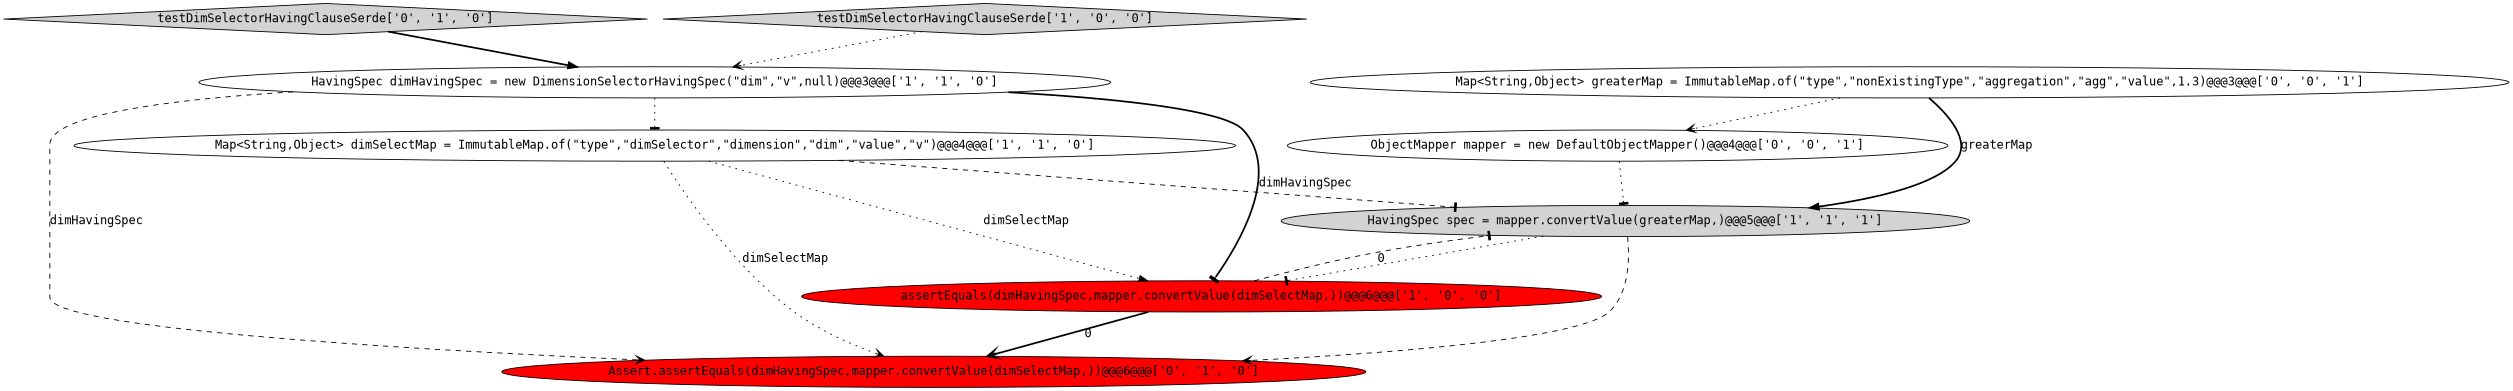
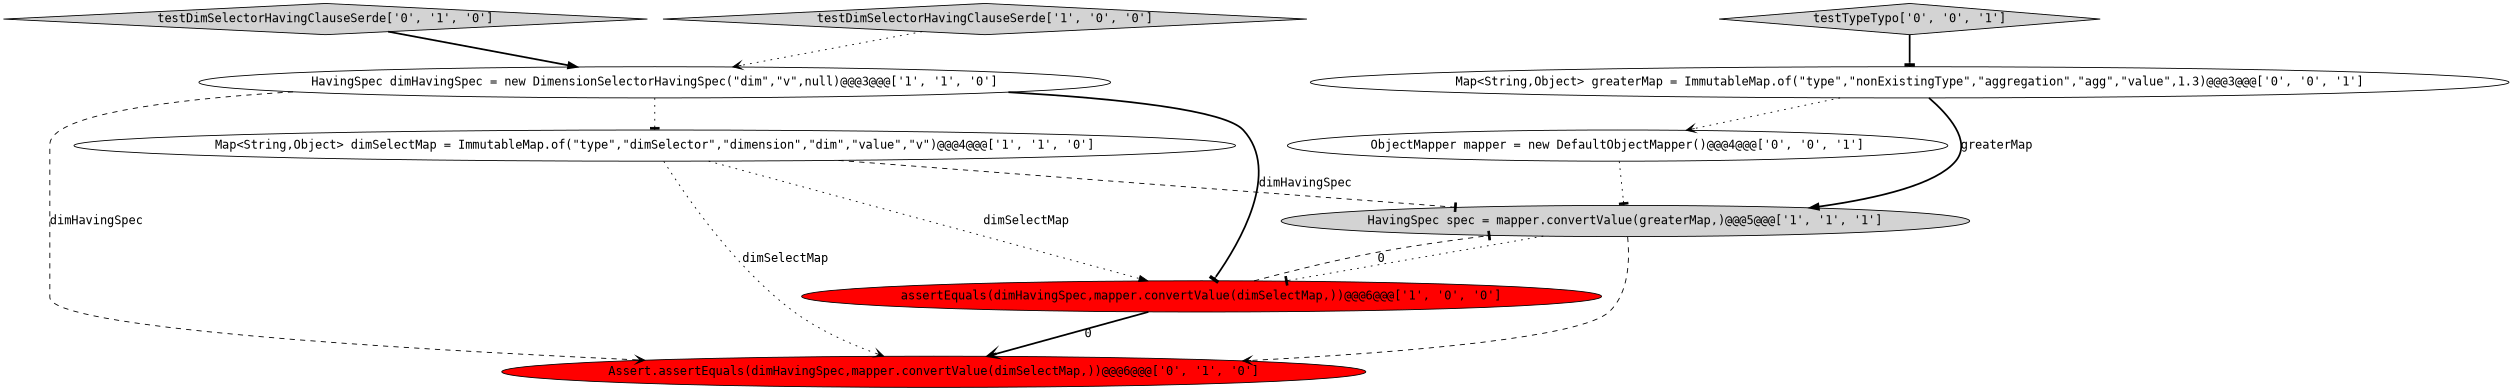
  digraph {
    fontname="DejaVu Sans Mono"
    node [fillcolor=white shape=ellipse style=filled fontname="DejaVu Sans Mono"]
    edge [style=dotted arrowhead=tee fontname="DejaVu Sans Mono"]
    n1 [label="Map<String,Object> dimSelectMap = ImmutableMap.of(\"type\",\"dimSelector\",\"dimension\",\"dim\",\"value\",\"v\")@@@4@@@['1', '1', '0']"]
    n2 [fillcolor=lightgray label="HavingSpec spec = mapper.convertValue(greaterMap,)@@@5@@@['1', '1', '1']"]
    n3 [fillcolor=red label="Assert.assertEquals(dimHavingSpec,mapper.convertValue(dimSelectMap,))@@@6@@@['0', '1', '0']"]
    n4 [fillcolor=red label="assertEquals(dimHavingSpec,mapper.convertValue(dimSelectMap,))@@@6@@@['1', '0', '0']"]
    n5 [label="Map<String,Object> greaterMap = ImmutableMap.of(\"type\",\"nonExistingType\",\"aggregation\",\"agg\",\"value\",1.3)@@@3@@@['0', '0', '1']"]
    n6 [label="ObjectMapper mapper = new DefaultObjectMapper()@@@4@@@['0', '0', '1']"]
    n7 [fillcolor=lightgray label="testDimSelectorHavingClauseSerde['1', '0', '0']" shape=diamond]
    n8 [label="HavingSpec dimHavingSpec = new DimensionSelectorHavingSpec(\"dim\",\"v\",null)@@@3@@@['1', '1', '0']"]
+   n9 [fillcolor=lightgray label="testTypeTypo['0', '0', '1']" shape=diamond]
    n10 [fillcolor=lightgray label="testDimSelectorHavingClauseSerde['0', '1', '0']" shape=diamond]
    n1 -> n2 [style=dashed]
    n1 -> n3 [label=dimSelectMap arrowhead=vee]
    n1 -> n4 [label=dimSelectMap arrowhead=normal]
    n2 -> n3 [style=dashed arrowhead=vee]
    n2 -> n4
    n4 -> n2 [label=0 style=dashed]
    n4 -> n3 [label=0 style=bold arrowhead=vee]
    n5 -> n2 [label=greaterMap style=bold arrowhead=normal]
    n5 -> n6 [arrowhead=vee]
    n6 -> n2
    n7 -> n8 [arrowhead=vee]
    n8 -> n1
    n8 -> n3 [label=dimHavingSpec style=dashed arrowhead=vee]
    n8 -> n4 [label=dimHavingSpec style=bold]
+   n9 -> n5 [style=bold]
    n10 -> n8 [style=bold arrowhead=normal]
  }
